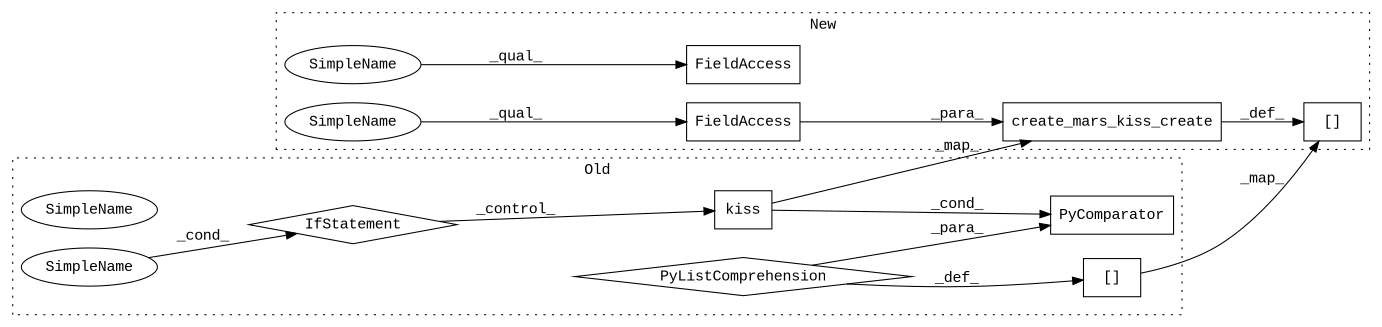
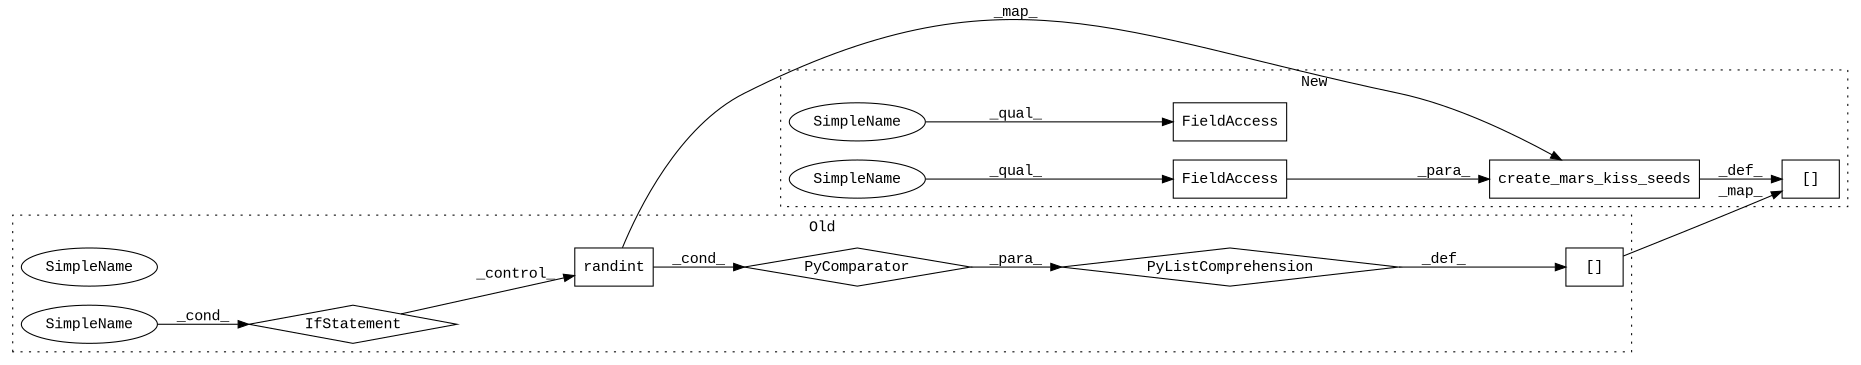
  digraph {
    fontname="Liberation Mono"
    rankdir=LR
    node [a=42 fontname="Liberation Mono" l="13,1" s=7973 shape=box]
    edge [fontname="Liberation Mono"]
-   n1 [a=32 l="8,1" label=kiss s="7884,7902"]
+   n1 [a=32 l="8,1" label=randint s="7884,7902"]
    n2 [a=2 label="[]" s="7833,7856"]
-   n3 [a=113 l=24 label=PyComparator]
+   n3 [a=113 l=24 label=PyComparator shape=diamond]
    n4 [a=25 l=24 label=IfStatement shape=diamond]
    n5 [l=5 label=SimpleName s=7992 shape=ellipse]
    n6 [a=109 l=132 label=PyListComprehension s=7873 shape=diamond]
    n7 [l=5 label=SimpleName s=7992 shape=ellipse]
-   n8 [a=32 l="23,1" label=create_mars_kiss_create s="7928,7973"]
+   n8 [a=32 l="23,1" label=create_mars_kiss_seeds s="7928,7973"]
    n9 [a=2 label="[]" s="7903,7926"]
    n10 [a=22 l=11 label=FieldAccess s=7962]
    n11 [a=22 l=11 label=FieldAccess s=8084]
    n12 [l=4 label=SimpleName s=8084 shape=ellipse]
    n13 [l=4 label=SimpleName s=7962 shape=ellipse]
    subgraph cluster_1 {
      label=Old
      style=dotted
      n1
      n2
      n3
      n4
      n5
      n6
      n7
    }
    subgraph cluster_2 {
      label=New
      style=dotted
      n8
      n9
      n10
      n11
      n12
      n13
    }
    n1 -> n3 [label=_cond_]
    n1 -> n8 [label=_map_]
    n2 -> n9 [label=_map_]
-   n6 -> n3 [label=_para_]
+   n3 -> n6 [label=_para_]
    n4 -> n1 [label=_control_]
    n6 -> n2 [label=_def_]
    n7 -> n4 [label=_cond_]
    n8 -> n9 [label=_def_]
    n10 -> n8 [label=_para_]
    n12 -> n11 [label=_qual_]
    n13 -> n10 [label=_qual_]
  }
